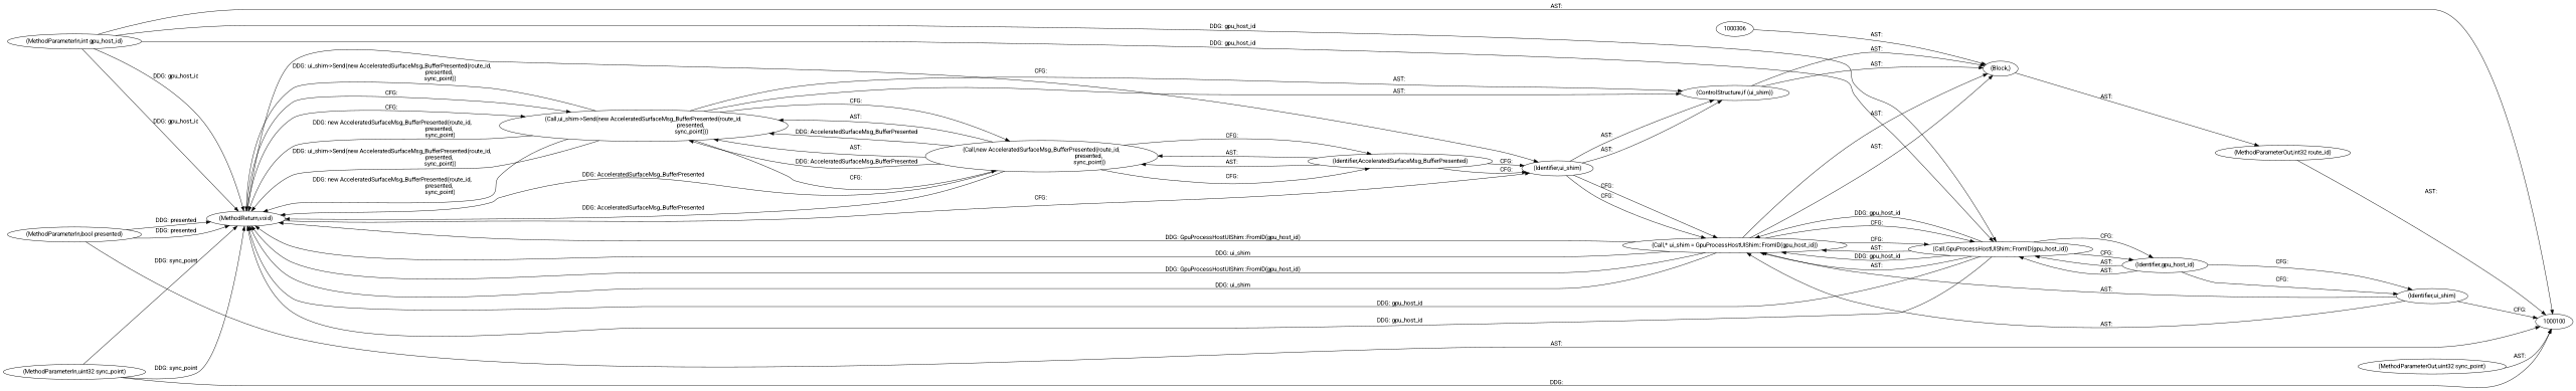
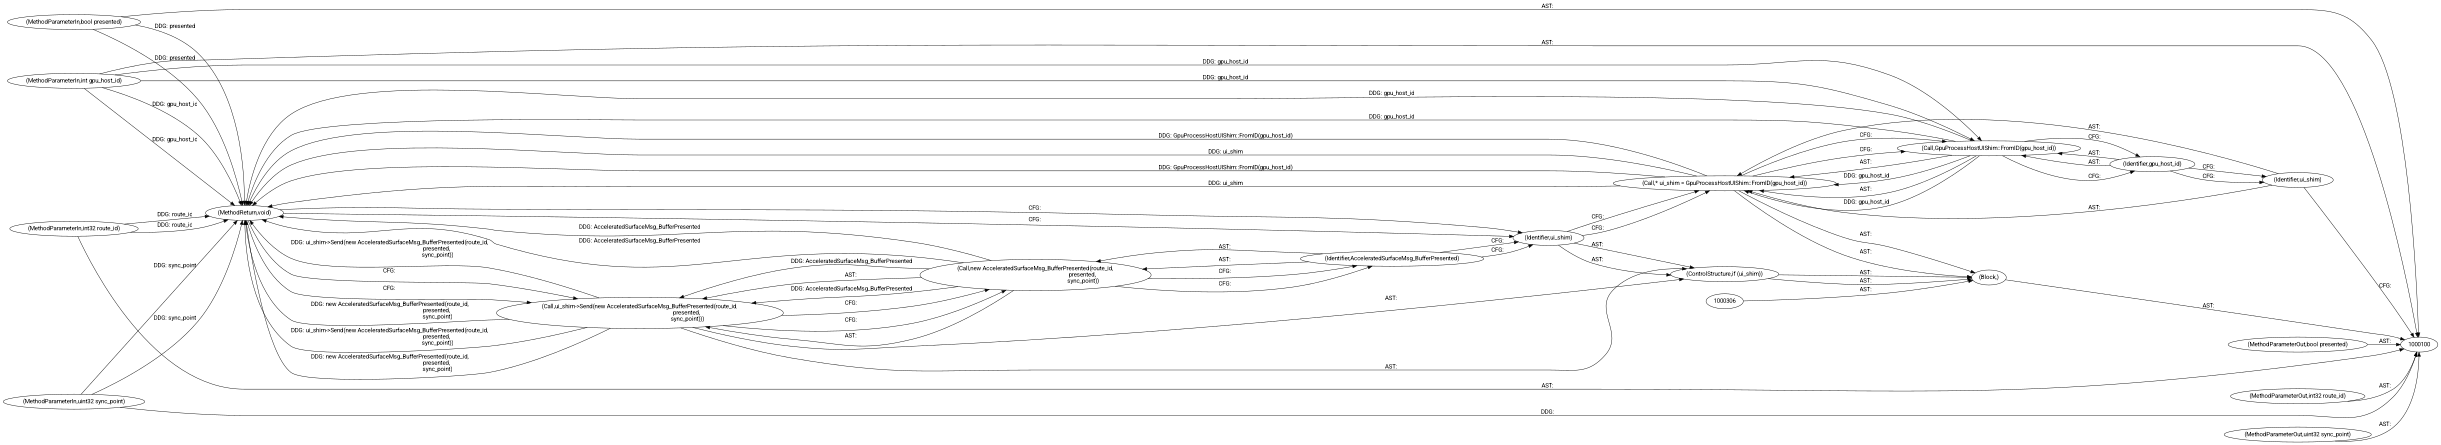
  digraph {
    fontname=Roboto
    rankdir=LR
    node [fontname=Roboto]
    edge [fontname=Roboto]
    n1 [label="(MethodReturn,void)"]
    n2 [label="(Identifier,ui_shim)"]
    n3 [label="(Call,ui_shim->Send(new AcceleratedSurfaceMsg_BufferPresented(route_id,\n                                                            presented,\n                                                             sync_point)))"]
    n4 [label="(Call,* ui_shim = GpuProcessHostUIShim::FromID(gpu_host_id))"]
    n5 [label="(ControlStructure,if (ui_shim))"]
    n6 [label="(Call,new AcceleratedSurfaceMsg_BufferPresented(route_id,\n                                                            presented,\n                                                             sync_point))"]
    n7 [label="(MethodParameterIn,int gpu_host_id)"]
    1000100
    n9 [label="(Call,GpuProcessHostUIShim::FromID(gpu_host_id))"]
    n10 [label="(Identifier,gpu_host_id)"]
    n11 [label="(MethodParameterIn,bool presented)"]
+   n12 [label="(MethodParameterOut,bool presented)"]
+   n13 [label="(MethodParameterIn,int32 route_id)"]
    n14 [label="(MethodParameterOut,int32 route_id)"]
    n15 [label="(MethodParameterIn,uint32 sync_point)"]
    n16 [label="(MethodParameterOut,uint32 sync_point)"]
    n17 [label="(Block,)"]
    n18 [label="(Identifier,ui_shim)"]
    n19 [label="(Identifier,AcceleratedSurfaceMsg_BufferPresented)"]
    n20 [label=1000306]
    n1 -> n2 [label="CFG: "]
    n1 -> n2 [label="CFG: "]
    n1 -> n3 [label="CFG: "]
    n1 -> n3 [label="CFG: "]
    n2 -> n4 [label="CFG: "]
    n2 -> n4 [label="CFG: "]
    n2 -> n5 [label="AST: "]
    n2 -> n5 [label="AST: "]
    n3 -> n1 [label="DDG: new AcceleratedSurfaceMsg_BufferPresented(route_id,\n                                                            presented,\n                                                             sync_point)"]
    n3 -> n1 [label="DDG: ui_shim->Send(new AcceleratedSurfaceMsg_BufferPresented(route_id,\n                                                            presented,\n                                                             sync_point))"]
    n3 -> n1 [label="DDG: new AcceleratedSurfaceMsg_BufferPresented(route_id,\n                                                            presented,\n                                                             sync_point)"]
    n3 -> n1 [label="DDG: ui_shim->Send(new AcceleratedSurfaceMsg_BufferPresented(route_id,\n                                                            presented,\n                                                             sync_point))"]
    n3 -> n5 [label="AST: "]
    n3 -> n5 [label="AST: "]
    n3 -> n6 [label="CFG: "]
    n3 -> n6 [label="CFG: "]
    n4 -> n1 [label="DDG: ui_shim"]
    n4 -> n1 [label="DDG: GpuProcessHostUIShim::FromID(gpu_host_id)"]
    n4 -> n1 [label="DDG: ui_shim"]
    n4 -> n1 [label="DDG: GpuProcessHostUIShim::FromID(gpu_host_id)"]
    n4 -> n9 [label="CFG: "]
    n4 -> n9 [label="CFG: "]
    n4 -> n17 [label="AST: "]
    n4 -> n17 [label="AST: "]
    n5 -> n17 [label="AST: "]
    n5 -> n17 [label="AST: "]
    n6 -> n1 [label="DDG: AcceleratedSurfaceMsg_BufferPresented"]
    n6 -> n1 [label="DDG: AcceleratedSurfaceMsg_BufferPresented"]
    n6 -> n3 [label="AST: "]
    n6 -> n3 [label="DDG: AcceleratedSurfaceMsg_BufferPresented"]
    n6 -> n3 [label="AST: "]
    n6 -> n3 [label="DDG: AcceleratedSurfaceMsg_BufferPresented"]
    n6 -> n19 [label="CFG: "]
    n6 -> n19 [label="CFG: "]
    n7 -> n1 [label="DDG: gpu_host_id"]
    n7 -> n1 [label="DDG: gpu_host_id"]
    n7 -> 1000100 [label="AST: "]
    n7 -> n9 [label="DDG: gpu_host_id"]
    n7 -> n9 [label="DDG: gpu_host_id"]
    n9 -> n1 [label="DDG: gpu_host_id"]
    n9 -> n1 [label="DDG: gpu_host_id"]
    n9 -> n4 [label="AST: "]
    n9 -> n4 [label="DDG: gpu_host_id"]
    n9 -> n4 [label="AST: "]
    n9 -> n4 [label="DDG: gpu_host_id"]
    n9 -> n10 [label="CFG: "]
    n9 -> n10 [label="CFG: "]
    n10 -> n9 [label="AST: "]
    n10 -> n9 [label="AST: "]
    n10 -> n18 [label="CFG: "]
    n10 -> n18 [label="CFG: "]
    n11 -> n1 [label="DDG: presented"]
    n11 -> n1 [label="DDG: presented"]
    n11 -> 1000100 [label="AST: "]
+   n12 -> 1000100 [label="AST: "]
+   n13 -> n1 [label="DDG: route_id"]
+   n13 -> n1 [label="DDG: route_id"]
+   n13 -> 1000100 [label="AST: "]
    n14 -> 1000100 [label="AST: "]
    n15 -> n1 [label="DDG: sync_point"]
    n15 -> n1 [label="DDG: sync_point"]
    n15 -> 1000100 [label="DDG: "]
    n16 -> 1000100 [label="AST: "]
-   n17 -> n14 [label="AST: "]
+   n17 -> 1000100 [label="AST: "]
    n18 -> n4 [label="AST: "]
    n18 -> n4 [label="AST: "]
    n18 -> 1000100 [label="CFG: "]
    n19 -> n2 [label="CFG: "]
    n19 -> n2 [label="CFG: "]
    n19 -> n6 [label="AST: "]
    n19 -> n6 [label="AST: "]
    n20 -> n17 [label="AST: "]
  }
